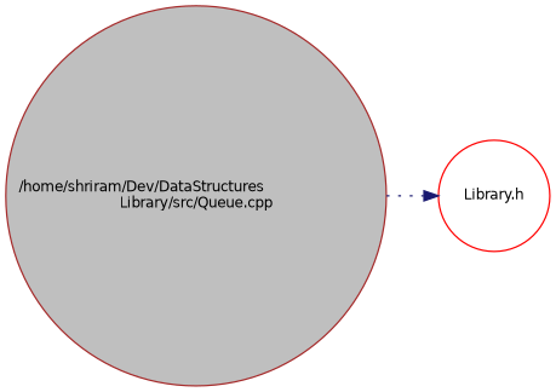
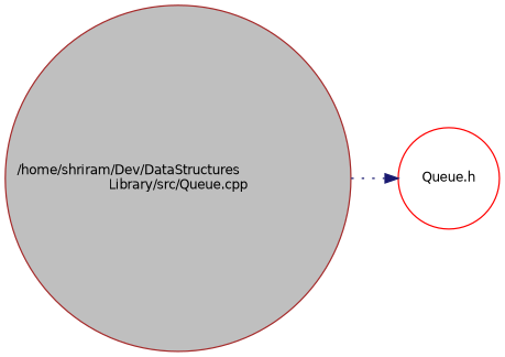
  digraph {
    rankdir=LR
    node [fontname=Helvetica fontsize=10 shape=circle style=filled]
    n1 [color=brown fillcolor=grey75 fontcolor=black height=0.2 label="/home/shriram/Dev/DataStructures\lLibrary/src/Queue.cpp" width=0.4]
-   n2 [color=red fillcolor=white height=0.2 label="Library.h" width=0.4]
+   n2 [color=red fillcolor=white height=0.2 label="Queue.h" width=0.4]
    n1 -> n2 [color=midnightblue fontname=Helvetica fontsize=10 labelfontname=Helvetica labelfontsize=10 style=dotted]
  }
